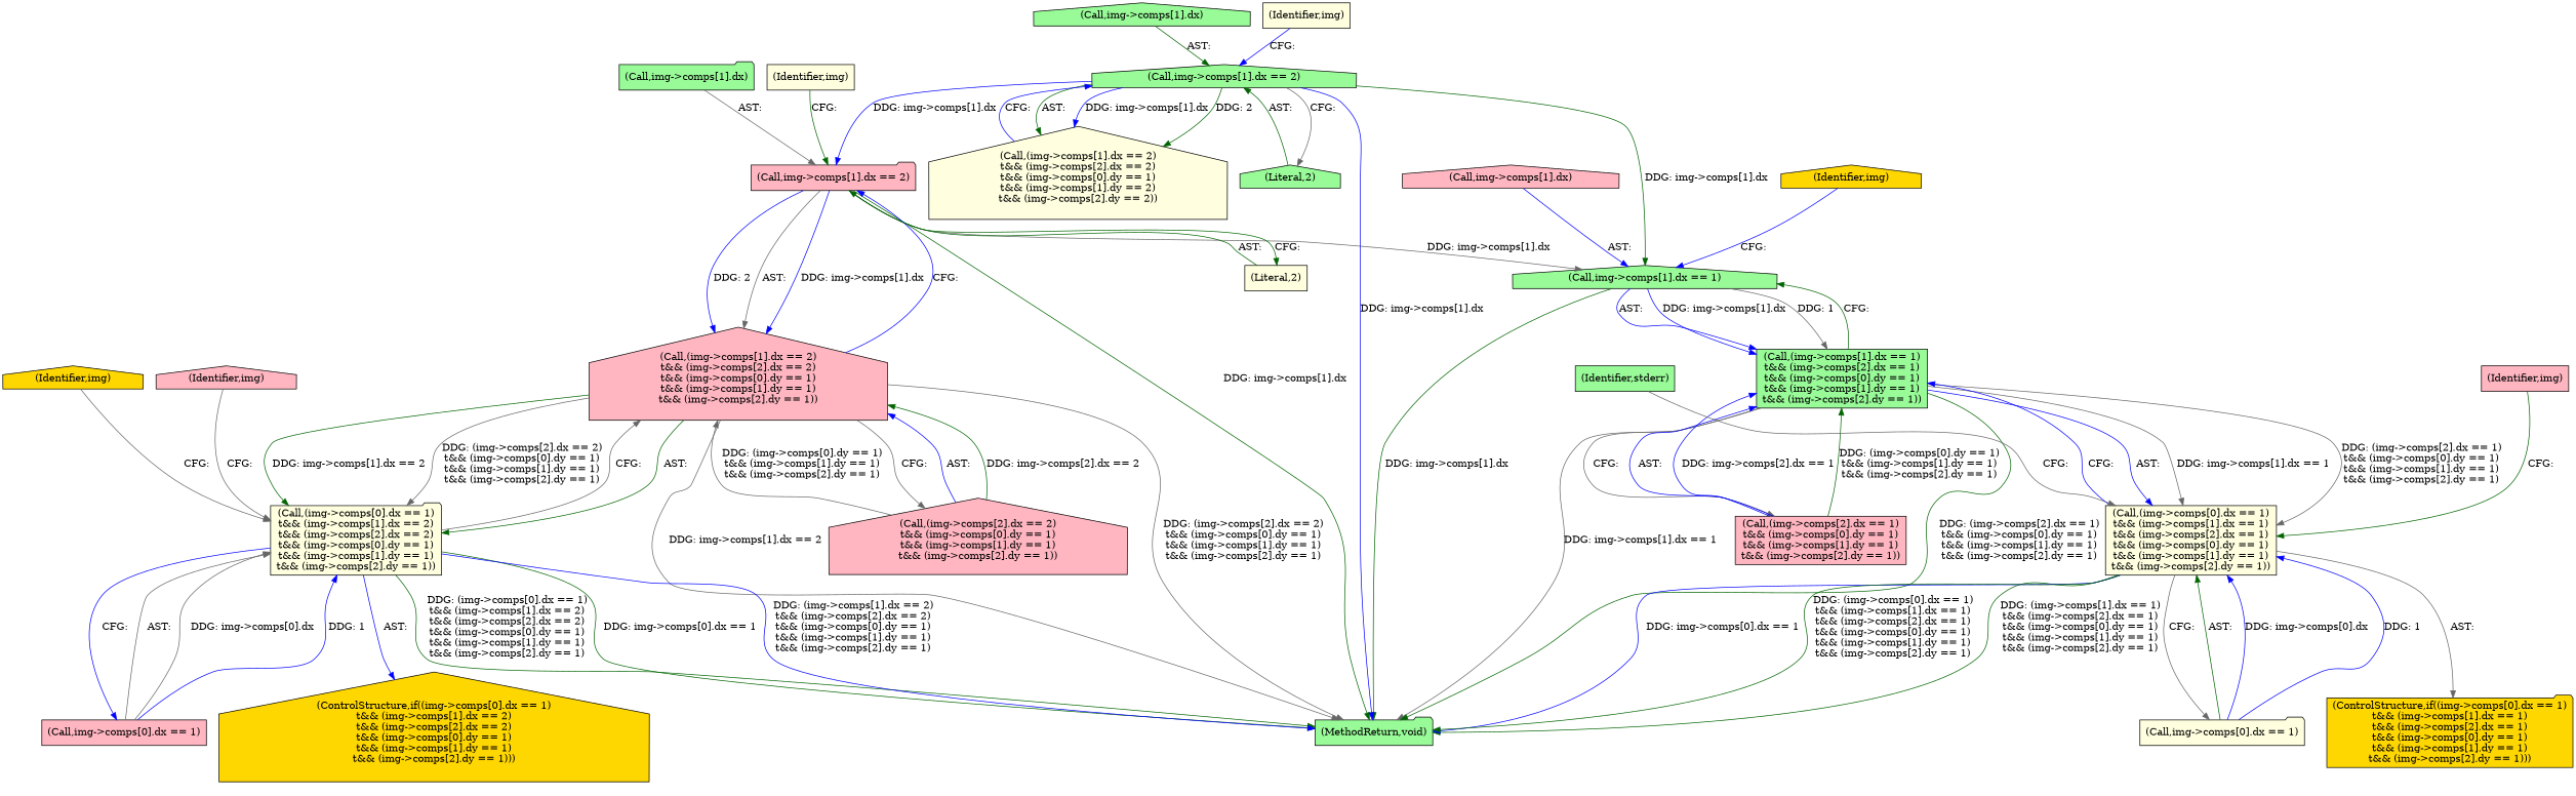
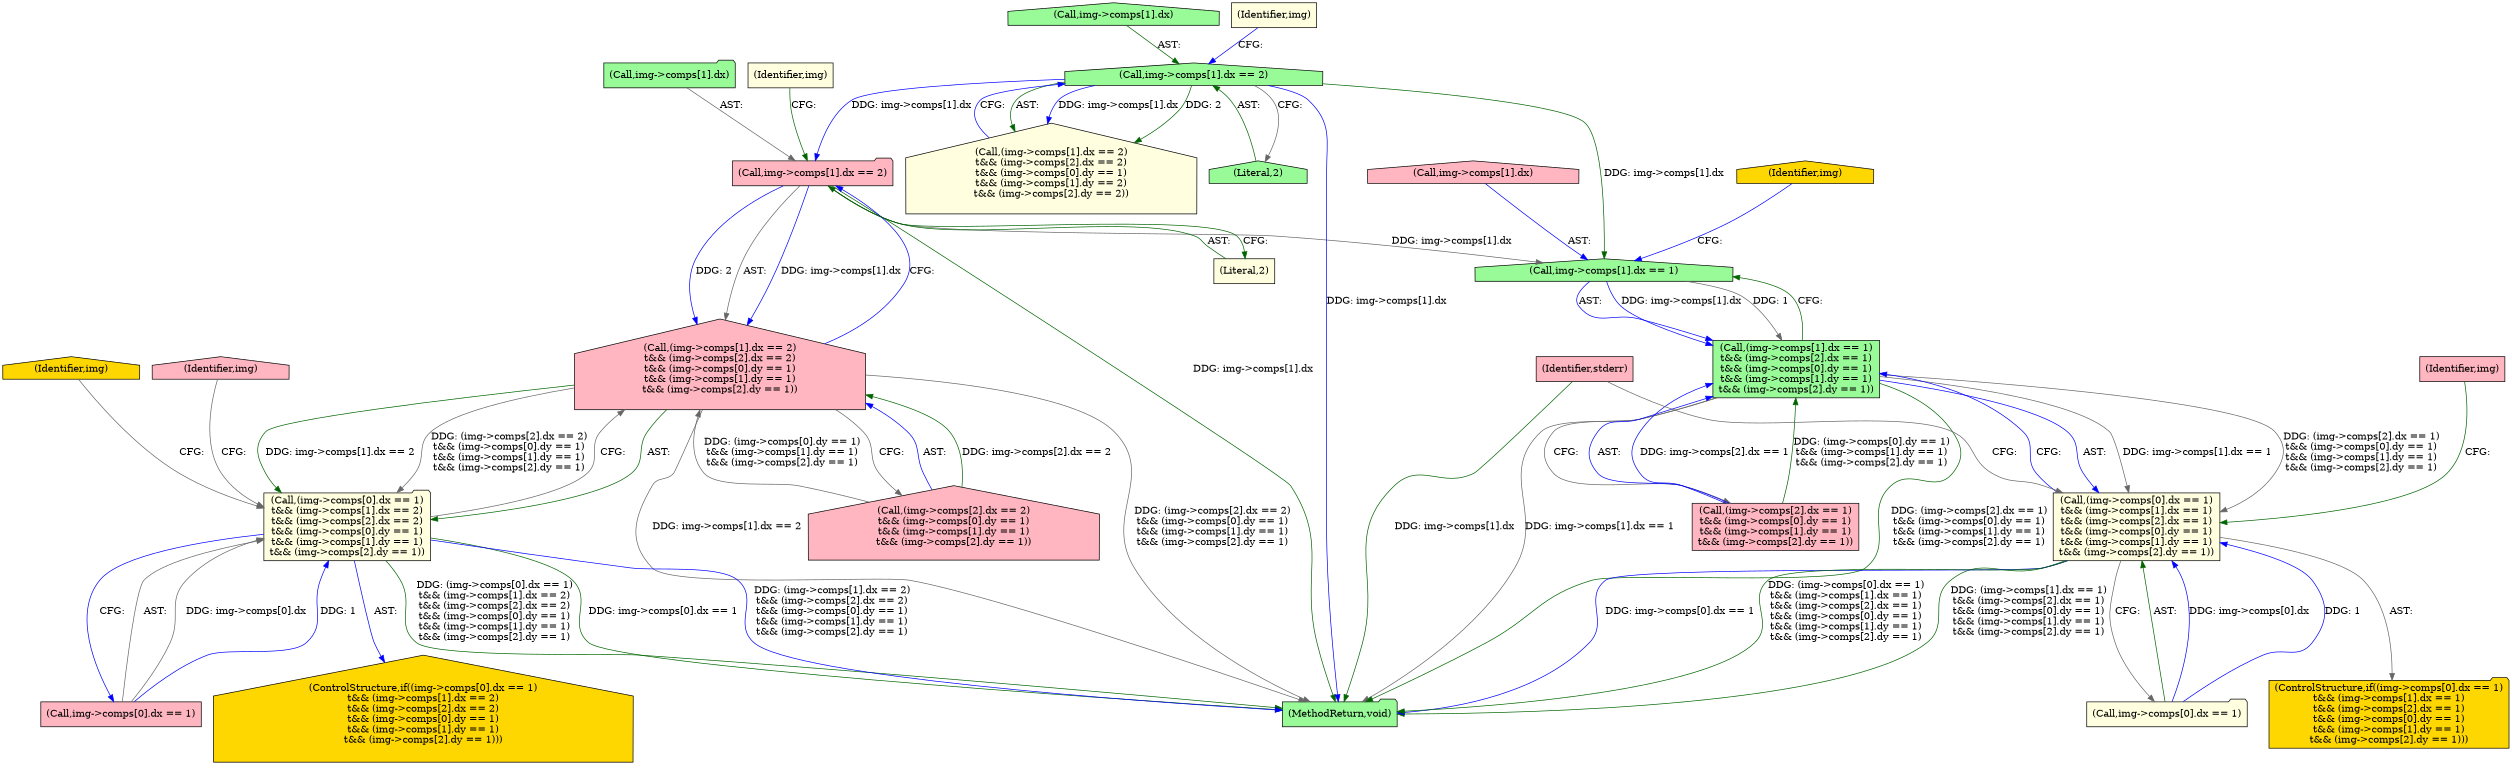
  digraph {
    node [fillcolor=lightpink shape=house style=filled]
    edge [color=blue]
    n1 [label="(Call,img->comps[1].dx == 2)" shape=folder]
    n2 [label="(Call,(img->comps[1].dx == 2)\n\t&& (img->comps[2].dx == 2)\n\t&& (img->comps[0].dy == 1)\n\t&& (img->comps[1].dy == 1)\n\t&& (img->comps[2].dy == 1))"]
    n3 [fillcolor=palegreen label="(Call,img->comps[1].dx == 1)"]
    n4 [fillcolor=palegreen label="(MethodReturn,void)" shape=folder]
    n5 [fillcolor=lightyellow label="(Literal,2)" shape=box]
    n6 [fillcolor=lightyellow label="(Call,(img->comps[0].dx == 1)\n\t&& (img->comps[1].dx == 2)\n\t&& (img->comps[2].dx == 2)\n\t&& (img->comps[0].dy == 1)\n\t&& (img->comps[1].dy == 1)\n\t&& (img->comps[2].dy == 1))" shape=folder]
    n7 [label="(Call,(img->comps[2].dx == 2)\n\t&& (img->comps[0].dy == 1)\n\t&& (img->comps[1].dy == 1)\n\t&& (img->comps[2].dy == 1))"]
    n8 [fillcolor=palegreen label="(Call,(img->comps[1].dx == 1)\n\t&& (img->comps[2].dx == 1)\n\t&& (img->comps[0].dy == 1)\n\t&& (img->comps[1].dy == 1)\n\t&& (img->comps[2].dy == 1))" shape=box]
    n9 [fillcolor=palegreen label="(Call,img->comps[1].dx == 2)"]
    n10 [fillcolor=palegreen label="(Literal,2)"]
    n11 [fillcolor=lightyellow label="(Call,(img->comps[1].dx == 2)\n\t&& (img->comps[2].dx == 2)\n\t&& (img->comps[0].dy == 1)\n\t&& (img->comps[1].dy == 2)\n\t&& (img->comps[2].dy == 2))"]
    n12 [label="(Call,img->comps[0].dx == 1)" shape=box]
    n13 [fillcolor=gold label="(ControlStructure,if((img->comps[0].dx == 1)\n\t&& (img->comps[1].dx == 2)\n\t&& (img->comps[2].dx == 2)\n\t&& (img->comps[0].dy == 1)\n\t&& (img->comps[1].dy == 1)\n\t&& (img->comps[2].dy == 1)))"]
    n14 [fillcolor=lightyellow label="(Call,(img->comps[0].dx == 1)\n\t&& (img->comps[1].dx == 1)\n\t&& (img->comps[2].dx == 1)\n\t&& (img->comps[0].dy == 1)\n\t&& (img->comps[1].dy == 1)\n\t&& (img->comps[2].dy == 1))" shape=box]
    n15 [label="(Call,(img->comps[2].dx == 1)\n\t&& (img->comps[0].dy == 1)\n\t&& (img->comps[1].dy == 1)\n\t&& (img->comps[2].dy == 1))" shape=box]
    n16 [fillcolor=gold label="(ControlStructure,if((img->comps[0].dx == 1)\n\t&& (img->comps[1].dx == 1)\n\t&& (img->comps[2].dx == 1)\n\t&& (img->comps[0].dy == 1)\n\t&& (img->comps[1].dy == 1)\n\t&& (img->comps[2].dy == 1)))" shape=folder]
    n17 [fillcolor=lightyellow label="(Call,img->comps[0].dx == 1)" shape=folder]
    n18 [label="(Identifier,img)"]
-   n19 [fillcolor=palegreen label="(Identifier,stderr)" shape=box]
+   n19 [label="(Identifier,stderr)" shape=box]
    n20 [label="(Call,img->comps[1].dx)"]
    n21 [fillcolor=gold label="(Identifier,img)"]
    n22 [label="(Identifier,img)" shape=box]
    n23 [fillcolor=palegreen label="(Call,img->comps[1].dx)"]
    n24 [fillcolor=gold label="(Identifier,img)"]
    n25 [fillcolor=palegreen label="(Call,img->comps[1].dx)" shape=folder]
    n26 [fillcolor=lightyellow label="(Identifier,img)" shape=box]
    n27 [fillcolor=lightyellow label="(Identifier,img)" shape=box]
    n1 -> n2 [color=gray40 label="AST: "]
    n1 -> n2 [label="DDG: img->comps[1].dx"]
    n1 -> n2 [label="DDG: 2"]
    n1 -> n3 [color=gray40 label="DDG: img->comps[1].dx"]
    n1 -> n4 [color=darkgreen label="DDG: img->comps[1].dx"]
    n1 -> n5 [color=darkgreen label="CFG: "]
    n2 -> n1 [label="CFG: "]
    n2 -> n4 [color=gray40 label="DDG: (img->comps[2].dx == 2)\n\t&& (img->comps[0].dy == 1)\n\t&& (img->comps[1].dy == 1)\n\t&& (img->comps[2].dy == 1)"]
    n2 -> n4 [color=gray40 label="DDG: img->comps[1].dx == 2"]
    n2 -> n6 [color=darkgreen label="AST: "]
    n2 -> n6 [color=darkgreen label="DDG: img->comps[1].dx == 2"]
    n2 -> n6 [color=gray40 label="DDG: (img->comps[2].dx == 2)\n\t&& (img->comps[0].dy == 1)\n\t&& (img->comps[1].dy == 1)\n\t&& (img->comps[2].dy == 1)"]
    n2 -> n7 [color=gray40 label="CFG: "]
-   n3 -> n4 [color=darkgreen label="DDG: img->comps[1].dx"]
+   n19 -> n4 [color=darkgreen label="DDG: img->comps[1].dx"]
    n3 -> n8 [label="AST: "]
    n3 -> n8 [label="DDG: img->comps[1].dx"]
    n3 -> n8 [color=gray40 label="DDG: 1"]
    n5 -> n1 [color=darkgreen label="AST: "]
    n6 -> n2 [color=gray40 label="CFG: "]
    n6 -> n4 [color=darkgreen label="DDG: (img->comps[0].dx == 1)\n\t&& (img->comps[1].dx == 2)\n\t&& (img->comps[2].dx == 2)\n\t&& (img->comps[0].dy == 1)\n\t&& (img->comps[1].dy == 1)\n\t&& (img->comps[2].dy == 1)"]
    n6 -> n4 [color=darkgreen label="DDG: img->comps[0].dx == 1"]
    n6 -> n4 [label="DDG: (img->comps[1].dx == 2)\n\t&& (img->comps[2].dx == 2)\n\t&& (img->comps[0].dy == 1)\n\t&& (img->comps[1].dy == 1)\n\t&& (img->comps[2].dy == 1)"]
    n6 -> n12 [label="CFG: "]
    n6 -> n13 [label="AST: "]
    n7 -> n2 [label="AST: "]
    n7 -> n2 [color=darkgreen label="DDG: img->comps[2].dx == 2"]
    n7 -> n2 [color=gray40 label="DDG: (img->comps[0].dy == 1)\n\t&& (img->comps[1].dy == 1)\n\t&& (img->comps[2].dy == 1)"]
    n8 -> n3 [color=darkgreen label="CFG: "]
    n8 -> n4 [color=gray40 label="DDG: img->comps[1].dx == 1"]
    n8 -> n4 [color=darkgreen label="DDG: (img->comps[2].dx == 1)\n\t&& (img->comps[0].dy == 1)\n\t&& (img->comps[1].dy == 1)\n\t&& (img->comps[2].dy == 1)"]
    n8 -> n14 [label="AST: "]
    n8 -> n14 [color=gray40 label="DDG: img->comps[1].dx == 1"]
    n8 -> n14 [color=gray40 label="DDG: (img->comps[2].dx == 1)\n\t&& (img->comps[0].dy == 1)\n\t&& (img->comps[1].dy == 1)\n\t&& (img->comps[2].dy == 1)"]
    n8 -> n15 [color=gray40 label="CFG: "]
    n9 -> n1 [label="DDG: img->comps[1].dx"]
    n9 -> n3 [color=darkgreen label="DDG: img->comps[1].dx"]
    n9 -> n4 [label="DDG: img->comps[1].dx"]
    n9 -> n10 [color=gray40 label="CFG: "]
    n9 -> n11 [color=darkgreen label="AST: "]
    n9 -> n11 [label="DDG: img->comps[1].dx"]
    n9 -> n11 [color=darkgreen label="DDG: 2"]
    n10 -> n9 [color=darkgreen label="AST: "]
    n11 -> n9 [label="CFG: "]
    n12 -> n6 [color=gray40 label="AST: "]
    n12 -> n6 [color=gray40 label="DDG: img->comps[0].dx"]
    n12 -> n6 [label="DDG: 1"]
    n14 -> n4 [color=darkgreen label="DDG: (img->comps[1].dx == 1)\n\t&& (img->comps[2].dx == 1)\n\t&& (img->comps[0].dy == 1)\n\t&& (img->comps[1].dy == 1)\n\t&& (img->comps[2].dy == 1)"]
    n14 -> n4 [label="DDG: img->comps[0].dx == 1"]
    n14 -> n4 [color=darkgreen label="DDG: (img->comps[0].dx == 1)\n\t&& (img->comps[1].dx == 1)\n\t&& (img->comps[2].dx == 1)\n\t&& (img->comps[0].dy == 1)\n\t&& (img->comps[1].dy == 1)\n\t&& (img->comps[2].dy == 1)"]
    n14 -> n8 [label="CFG: "]
    n14 -> n16 [color=gray40 label="AST: "]
    n14 -> n17 [color=gray40 label="CFG: "]
    n15 -> n8 [label="AST: "]
    n15 -> n8 [label="DDG: img->comps[2].dx == 1"]
    n15 -> n8 [color=darkgreen label="DDG: (img->comps[0].dy == 1)\n\t&& (img->comps[1].dy == 1)\n\t&& (img->comps[2].dy == 1)"]
    n17 -> n14 [color=darkgreen label="AST: "]
    n17 -> n14 [label="DDG: img->comps[0].dx"]
    n17 -> n14 [label="DDG: 1"]
    n18 -> n6 [color=gray40 label="CFG: "]
    n19 -> n14 [color=gray40 label="CFG: "]
    n20 -> n3 [label="AST: "]
    n21 -> n6 [color=gray40 label="CFG: "]
    n22 -> n14 [color=darkgreen label="CFG: "]
    n23 -> n9 [color=darkgreen label="AST: "]
    n24 -> n3 [label="CFG: "]
    n25 -> n1 [color=gray40 label="AST: "]
    n26 -> n9 [label="CFG: "]
    n27 -> n1 [color=darkgreen label="CFG: "]
  }
